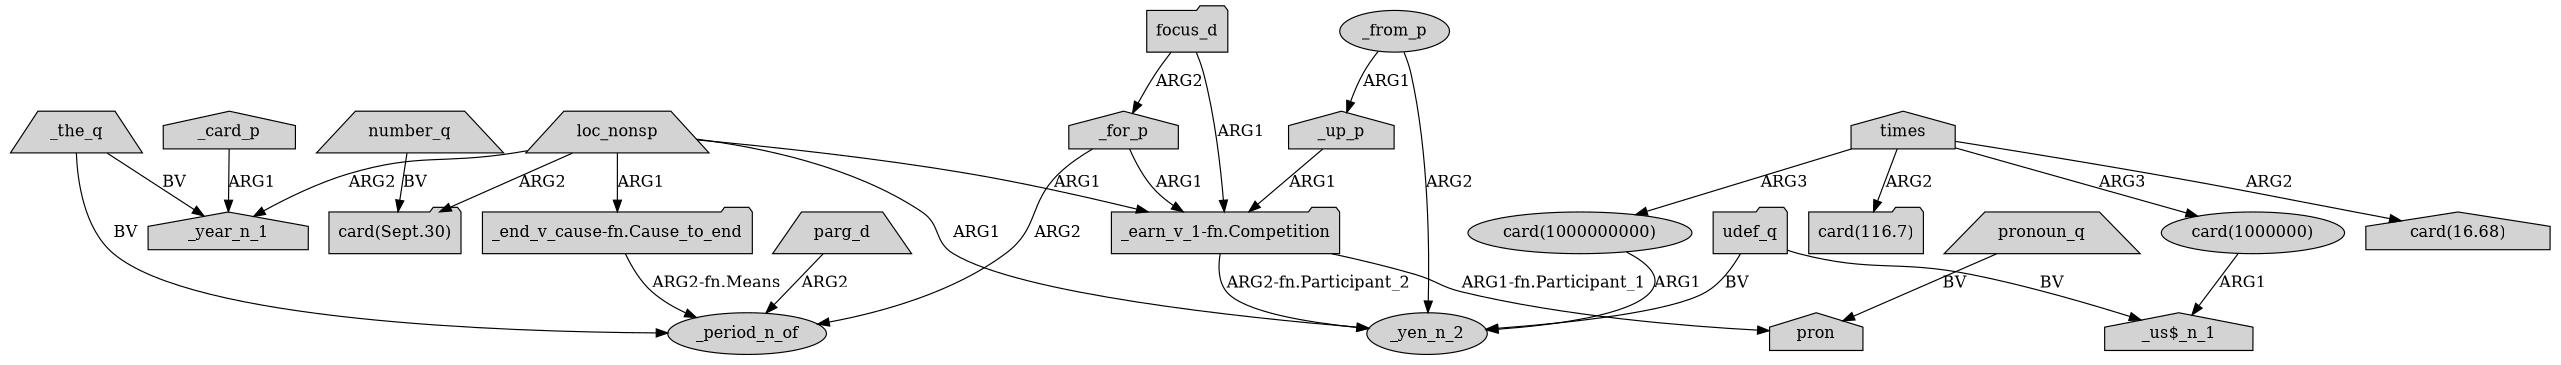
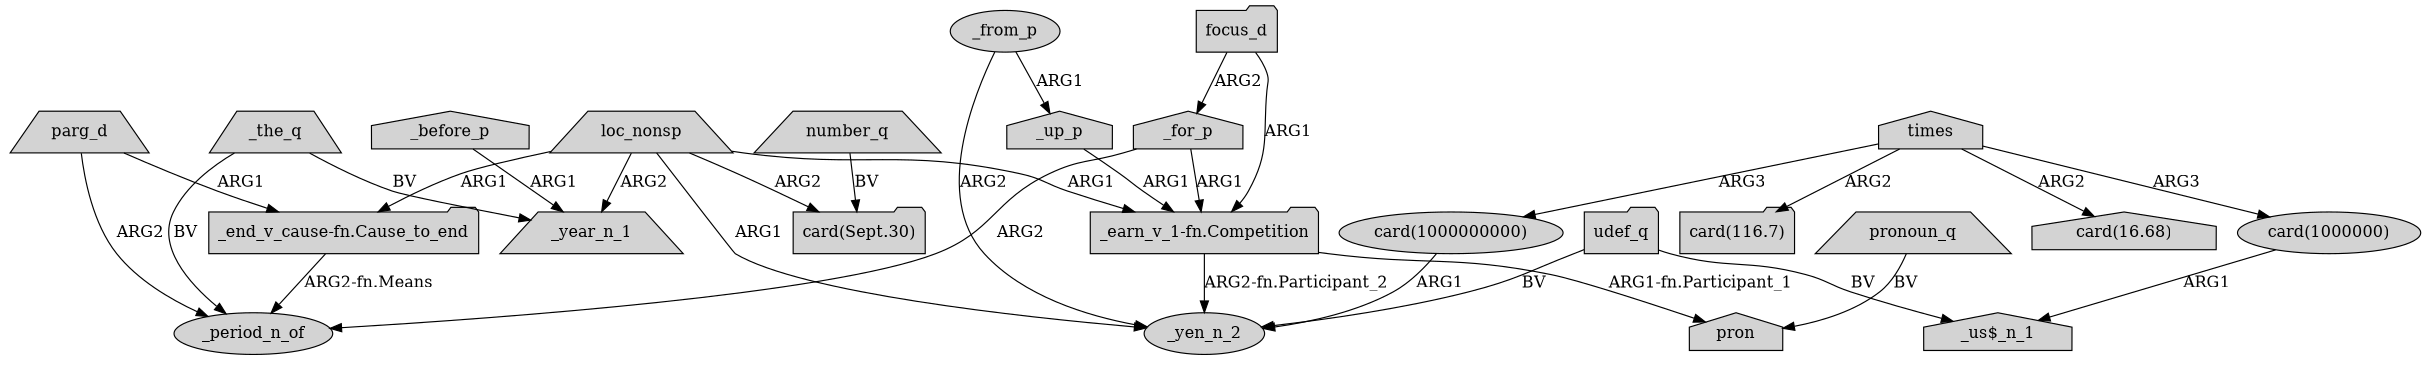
  digraph {
    node [shape=house style=filled]
    parg_d [shape=trapezium]
    "_end_v_cause-fn.Cause_to_end" [shape=folder]
    _period_n_of [shape=ellipse]
    number_q [shape=trapezium]
    "card(Sept.30)" [shape=folder]
    "card(116.7)" [shape=folder]
    times
    "card(1000000)" [shape=ellipse]
    "card(1000000000)" [shape=ellipse]
    "card(16.68)"
    "_us$_n_1"
    _yen_n_2 [shape=ellipse]
    _for_p
    "_earn_v_1-fn.Competition" [shape=folder]
    pron
    loc_nonsp [shape=trapezium]
-   _year_n_1
+   _year_n_1 [shape=trapezium]
    pronoun_q [shape=trapezium]
    udef_q [shape=folder]
    _the_q [shape=trapezium]
    _from_p [shape=ellipse]
    _up_p
    focus_d [shape=folder]
-   _before_p [label=_card_p]
+   _before_p
+   parg_d -> "_end_v_cause-fn.Cause_to_end" [label=ARG1]
    parg_d -> _period_n_of [label=ARG2]
    "_end_v_cause-fn.Cause_to_end" -> _period_n_of [label="ARG2-fn.Means"]
    number_q -> "card(Sept.30)" [label=BV]
    times -> "card(116.7)" [label=ARG2]
    times -> "card(1000000)" [label=ARG3]
    times -> "card(1000000000)" [label=ARG3]
    times -> "card(16.68)" [label=ARG2]
    "card(1000000)" -> "_us$_n_1" [label=ARG1]
    "card(1000000000)" -> _yen_n_2 [label=ARG1]
    _for_p -> _period_n_of [label=ARG2]
    _for_p -> "_earn_v_1-fn.Competition" [label=ARG1]
    "_earn_v_1-fn.Competition" -> _yen_n_2 [label="ARG2-fn.Participant_2"]
    "_earn_v_1-fn.Competition" -> pron [label="ARG1-fn.Participant_1"]
    loc_nonsp -> "_end_v_cause-fn.Cause_to_end" [label=ARG1]
    loc_nonsp -> "card(Sept.30)" [label=ARG2]
    loc_nonsp -> _yen_n_2 [label=ARG1]
    loc_nonsp -> "_earn_v_1-fn.Competition" [label=ARG1]
    loc_nonsp -> _year_n_1 [label=ARG2]
    pronoun_q -> pron [label=BV]
    udef_q -> "_us$_n_1" [label=BV]
    udef_q -> _yen_n_2 [label=BV]
    _the_q -> _period_n_of [label=BV]
    _the_q -> _year_n_1 [label=BV]
    _from_p -> _yen_n_2 [label=ARG2]
    _from_p -> _up_p [label=ARG1]
    _up_p -> "_earn_v_1-fn.Competition" [label=ARG1]
    focus_d -> _for_p [label=ARG2]
    focus_d -> "_earn_v_1-fn.Competition" [label=ARG1]
    _before_p -> _year_n_1 [label=ARG1]
  }
